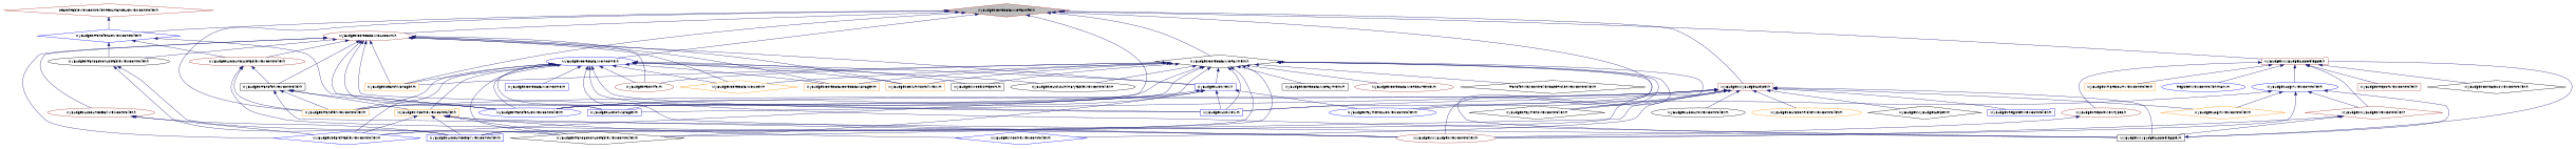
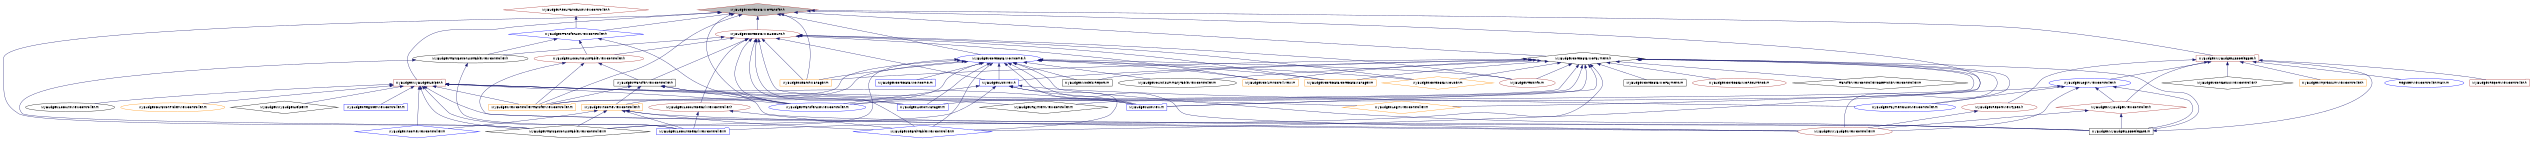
  digraph {
    node [color=blue fillcolor=white fontname=Helvetica fontsize=10 shape=folder style=filled]
    edge [color=midnightblue dir=back fontname=Helvetica fontsize=10 labelfontname=Helvetica labelfontsize=10 style=solid]
    n1 [color=brown fillcolor=grey75 fontcolor=black height=0.2 label="MyBudget/CoreData/MOTransfer.h" shape=diamond width=0.4]
    n2 [color=brown height=0.2 label="MyBudget/MyBudgetAppDelegate.h" width=0.4]
    n3 [height=0.2 label="MyBudget/TransferListViewController.h" shape=diamond width=0.4]
    n4 [color=black height=0.2 label="MyBudget/TransactionListTableViewController.m" shape=diamond width=0.4]
    n5 [height=0.2 label="MyBudget/TransferListViewController.m" shape=ellipse width=0.4]
-   n6 [color=darkorange height=0.2 label="MyBudget/TransferViewController.m" width=0.4]
+   n6 [color=darkorange height=0.2 label="MyBudgetViewController/TransferViewController.m" width=0.4]
    n7 [color=brown height=0.2 label="MyBudget/MyBudgetHelper.h" width=0.4]
    n8 [height=0.2 label="MyBudget/ListView.m" width=0.4]
    n9 [height=0.2 label="MyBudget/CoreData/MOIncome.h" shape=ellipse width=0.4]
    n10 [color=darkorange height=0.2 label="MyBudget/SearchManager.m" width=0.4]
    n11 [color=black height=0.2 label="MyBudget/CoreData/MOPayment.h" shape=diamond width=0.4]
    n12 [color=brown height=0.2 label="MyBudget/CoreData/MOAccount.h" shape=ellipse width=0.4]
    n13 [color=black height=0.2 label="MyBudget/ContactUsViewController.h" shape=diamond width=0.4]
    n14 [color=darkorange height=0.2 label="MyBudget/ImpressumViewController.h" width=0.4]
    n15 [height=0.2 label="MyBudget/LoginViewController.h" shape=ellipse width=0.4]
    n16 [color=brown height=0.2 label="MyBudget/MyBudgetViewController.h" shape=diamond width=0.4]
    n17 [height=0.2 label="RegisterViewController/main.m" shape=ellipse width=0.4]
    n18 [color=brown height=0.2 label="MyBudget/ReportViewTypes.h" shape=ellipse width=0.4]
    n19 [color=brown height=0.2 label="MyBudget/ReportViewController.h" width=0.4]
    n20 [color=black height=0.2 label="MyBudget/TransactionListTableViewController.h" shape=ellipse width=0.4]
    n21 [color=brown height=0.2 label="MyBudget/AccountsListTableViewController.h" shape=ellipse width=0.4]
    n22 [color=black height=0.2 label="MyBudget/MyBudgetAppDelegate.m" width=0.4]
    n23 [color=darkorange height=0.2 label="MyBudget/LoginViewController.m" shape=diamond width=0.4]
    n24 [height=0.2 label="MyBudget/AccountDetailViewController.m" width=0.4]
    n25 [height=0.2 label="MyBudget/IncomeViewController.m" shape=diamond width=0.4]
    n26 [color=black height=0.2 label="MyBudget/AccountViewController.m" shape=ellipse width=0.4]
    n27 [height=0.2 label="MyBudget/ActionManager.m" width=0.4]
    n28 [color=darkorange height=0.2 label="MyBudget/DurationPickerViewController.m" shape=ellipse width=0.4]
    n29 [color=black height=0.2 label="MyBudget/MyBudgetHelper.m" shape=diamond width=0.4]
    n30 [color=black height=0.2 label="MyBudget/PaymentViewController.m" shape=diamond width=0.4]
    n31 [height=0.2 label="MyBudget/RegisterViewController.m" width=0.4]
    n32 [color=brown height=0.2 label="MyBudget/MyBudgetViewController.m" shape=ellipse width=0.4]
    n33 [color=darkorange height=0.2 label="MyBudget/IncomeViewController.h" width=0.4]
    n34 [height=0.2 label="MyBudget/SearchTableViewController.m" shape=diamond width=0.4]
    n35 [height=0.2 label="MyBudget/ListView.h" width=0.4]
    n36 [color=darkorange height=0.2 label="MyBudget/ColumnScrollView.m" width=0.4]
    n37 [color=darkorange height=0.2 label="MyBudget/CoreData/CoreDataManager.m" width=0.4]
    n38 [height=0.2 label="MyBudget/CoreData/MOIncome.m" width=0.4]
    n39 [color=darkorange height=0.2 label="MyBudget/CoreData/MOUser.m" shape=diamond width=0.4]
    n40 [color=black height=0.2 label="MyBudget/Models/Report.m" width=0.4]
    n41 [color=black height=0.2 label="MyBudget/QuickSummaryTableViewController.m" shape=ellipse width=0.4]
    n42 [color=brown height=0.2 label="MyBudget/TestInfo.m" shape=ellipse width=0.4]
    n43 [height=0.2 label="MyBudget/PaymentsListViewController.m" shape=ellipse width=0.4]
    n44 [color=black height=0.2 label="MyBudget/CoreData/MOPayment.m" width=0.4]
    n45 [color=brown height=0.2 label="MyBudget/CoreData/MORecurrence.m" shape=ellipse width=0.4]
    n46 [color=black height=0.2 label="TransferViewController/DatePickerViewController.m" shape=diamond width=0.4]
    n47 [color=black height=0.2 label="MyBudget/TransferViewController.h" width=0.4]
    n48 [color=brown height=0.2 label="MyBudget/AccountDetailViewController.h" shape=ellipse width=0.4]
-   n49 [color=brown height=0.2 label="SearchTableViewController/RecurranceListViewController.h" shape=diamond width=0.4]
+   n49 [color=brown height=0.2 label="MyBudget/RecurranceListViewController.h" shape=diamond width=0.4]
    n1 -> n2
    n1 -> n3
+   n1 -> n4
    n1 -> n5
    n1 -> n6
    n1 -> n7
    n1 -> n8
    n1 -> n9
    n1 -> n10
    n1 -> n11
    n1 -> n12
    n2 -> n13
    n2 -> n14
    n2 -> n15
    n2 -> n16
    n2 -> n17
    n2 -> n18
    n2 -> n19
    n3 -> n5
    n3 -> n20
    n3 -> n21
    n7 -> n4
    n7 -> n5
    n7 -> n6
    n7 -> n8
    n7 -> n22
    n7 -> n23
    n7 -> n24
    n7 -> n25
    n7 -> n26
    n7 -> n27
    n7 -> n28
    n7 -> n29
    n7 -> n30
    n7 -> n31
    n9 -> n4
    n9 -> n5
    n9 -> n6
    n9 -> n8
    n9 -> n10
    n9 -> n22
    n9 -> n27
    n9 -> n32
    n9 -> n33
    n9 -> n34
    n9 -> n35
    n9 -> n36
    n9 -> n37
    n9 -> n38
    n9 -> n39
    n9 -> n40
    n9 -> n41
    n9 -> n42
    n11 -> n5
    n11 -> n6
    n11 -> n8
    n11 -> n10
    n11 -> n22
    n11 -> n24
    n11 -> n27
    n11 -> n30
    n11 -> n32
    n11 -> n34
    n11 -> n35
    n11 -> n36
    n11 -> n37
    n11 -> n39
    n11 -> n40
    n11 -> n41
    n11 -> n42
    n11 -> n43
    n11 -> n44
    n11 -> n45
    n11 -> n46
    n12 -> n5
    n12 -> n8
    n12 -> n10
    n12 -> n20
    n12 -> n21
    n12 -> n27
    n12 -> n34
    n12 -> n35
    n12 -> n36
    n12 -> n37
    n12 -> n39
    n12 -> n42
    n12 -> n47
    n12 -> n48
    n15 -> n16
    n15 -> n22
    n15 -> n23
    n15 -> n32
    n15 -> n43
    n16 -> n22
    n16 -> n32
    n18 -> n32
    n20 -> n4
    n20 -> n24
    n21 -> n6
    n21 -> n32
    n21 -> n47
    n22 -> n2
    n33 -> n4
    n33 -> n24
    n33 -> n25
    n33 -> n32
    n33 -> n34
    n35 -> n4
    n35 -> n5
    n35 -> n8
    n35 -> n34
    n35 -> n43
    n47 -> n5
    n47 -> n6
    n47 -> n22
    n47 -> n33
    n48 -> n24
    n48 -> n34
    n49 -> n3
  }
